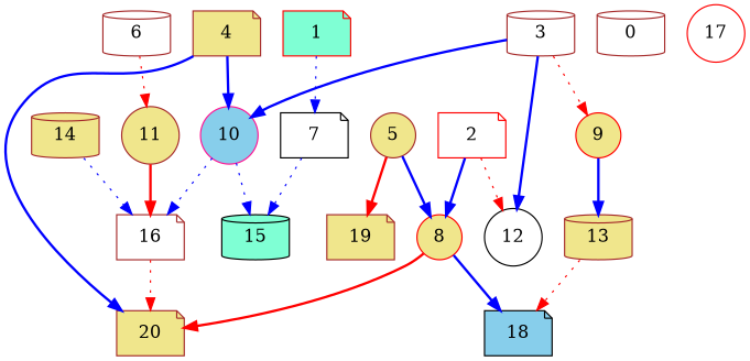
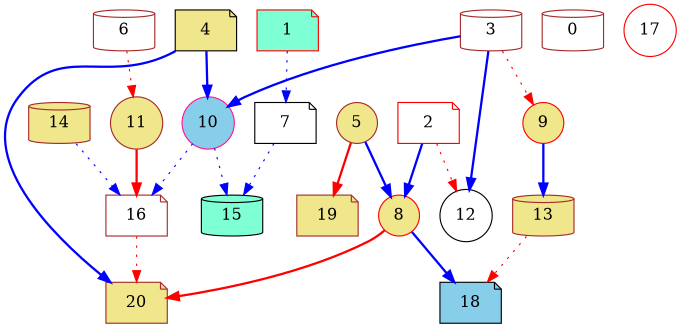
  digraph {
    node [Weight=24 color=brown fillcolor=khaki shape=note style=filled]
    edge [Weight=4 color=blue style=bold]
    3 [Weight=84 fillcolor=white shape=cylinder]
    10 [Weight=36 color=deeppink fillcolor=skyblue shape=circle]
    9 [Weight=48 color=red shape=circle]
    12 [Weight=96 color=black fillcolor=white shape=circle]
    16 [Weight=84 fillcolor=white]
    15 [color=black fillcolor=aquamarine shape=cylinder]
    13 [shape=cylinder]
-   4 [Weight=60]
+   4 [Weight=60 color=black]
    20 [Weight=60]
    2 [Weight=120 color=red fillcolor=white]
    8 [Weight=72 color=red shape=circle]
    18 [color=black fillcolor=skyblue]
    6 [fillcolor=white shape=cylinder]
    11 [shape=circle]
    5 [Weight=60 shape=circle]
    19 [Weight=96]
    14 [Weight=36 shape=cylinder]
    1 [Weight=48 color=red fillcolor=aquamarine]
    7 [Weight=60 color=black fillcolor=white]
    0 [Weight=84 fillcolor=white shape=cylinder]
    17 [color=red fillcolor=white shape=circle]
    3 -> 10 [Weight=2]
    3 -> 9 [Weight=8 color=red style=dotted]
    3 -> 12
    10 -> 16 [Weight=3 style=dotted]
    10 -> 15 [Weight=6 style=dotted]
    9 -> 13
    16 -> 20 [Weight=10 color=red style=dotted]
    13 -> 18 [Weight=9 color=red style=dotted]
    4 -> 10 [Weight=9]
    4 -> 20 [Weight=3]
    2 -> 12 [Weight=10 color=red style=dotted]
    2 -> 8 [Weight=2]
    8 -> 20 [color=red]
    8 -> 18 [Weight=2]
    6 -> 11 [color=red style=dotted]
    11 -> 16 [color=red]
    5 -> 8 [Weight=10]
    5 -> 19 [color=red]
    14 -> 16 [Weight=6 style=dotted]
    1 -> 7 [Weight=5 style=dotted]
    7 -> 15 [Weight=10 style=dotted]
  }
